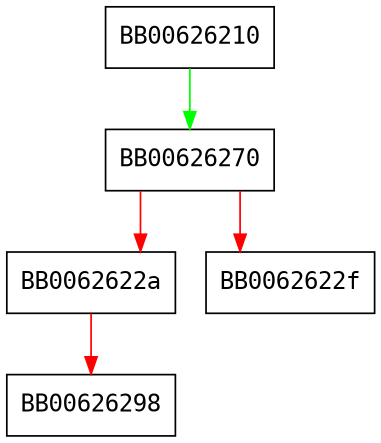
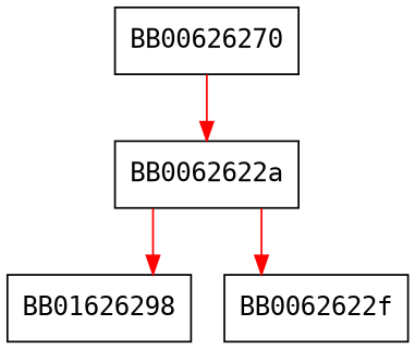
  digraph {
    fontname="DejaVu Sans Mono"
    splines=ortho
    node [fontname="DejaVu Sans Mono" shape=box]
    edge [color=red fontname="DejaVu Sans Mono"]
-   BB00626210
    BB00626270
    BB0062622a
-   BB00626298
+   BB00626298 [label=BB01626298]
    BB0062622f
-   BB00626210 -> BB00626270 [color=green]
    BB00626270 -> BB0062622a
    BB0062622a -> BB00626298
-   BB00626270 -> BB0062622f
+   BB0062622a -> BB0062622f
  }
